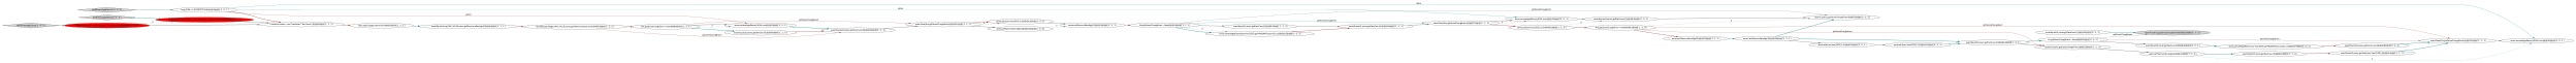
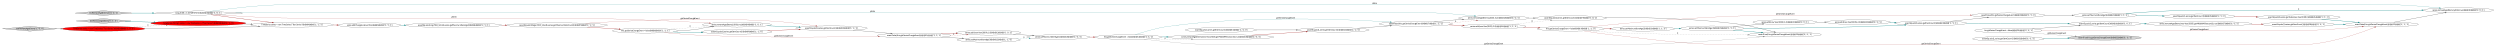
  digraph {
    fontname="IBM Plex Sans"
    rankdir=LR
    node [fillcolor=white fontname="IBM Plex Sans" shape=ellipse style=filled]
    edge [color=gray40 fontname="IBM Plex Sans" style=bold]
    n1 [label="TimeSeries series = new TimeSeries(\"Test Series\")@@@4@@@['1', '1', '1']"]
    n2 [label="series.addChangeListener(this)@@@5@@@['1', '1', '1']"]
    n3 [label="assertEquals(Long.MAX_VALUE,series.getMaximumItemAge())@@@6@@@['1', '1', '1']"]
    n4 [label="assertEquals(1,series.getItemCount())@@@16@@@['1', '1', '1']"]
    n5 [label="assertFalse(this.gotSeriesChangeEvent)@@@17@@@['1', '1', '1']"]
    n6 [label="series.removeAgedItems(y2006,true)@@@18@@@['0', '0', '1']"]
    n7 [label="series.add(new Year(2001),2.0)@@@18@@@['1', '1', '0']"]
    n8 [label="assertEquals(0,series.getItemCount())@@@19@@@['0', '0', '1']"]
    n9 [label="assertTrue(this.gotSeriesChangeEvent)@@@20@@@['0', '0', '1']"]
    n10 [label="series.removeAgedItems(new Year(2005).getMiddleMillisecond(),true)@@@15@@@['0', '0', '1']"]
    n11 [label="assertEquals(Integer.MAX_VALUE,series.getMaximumItemCount())@@@7@@@['1', '1', '1']"]
    n12 [label="series.removeAgedItems(y2006,true)@@@9@@@['0', '0', '1']"]
    n13 [label="assertEquals(0,series.getItemCount())@@@10@@@['1', '1', '1']"]
    n14 [label="assertFalse(this.gotSeriesChangeEvent)@@@11@@@['1', '1', '1']"]
    n15 [label="assertFalse(this.gotSeriesChangeEvent)@@@29@@@['1', '1', '1']"]
    n16 [label="series.removeAgedItems(y2006,true)@@@30@@@['0', '0', '1']"]
    n17 [label="assertEquals(1,series.getItemCount())@@@31@@@['0', '0', '1']"]
    n18 [fillcolor=lightgray label="assertTrue(this.gotSeriesChangeEvent)@@@32@@@['0', '0', '1']"]
    n19 [label="assertEquals(2,series.getItemCount())@@@24@@@['1', '1', '1']"]
    n20 [label="this.gotSeriesChangeEvent = false@@@25@@@['0', '0', '1']"]
    n21 [label="assertFalse(this.gotSeriesChangeEvent)@@@23@@@['1', '1', '0']"]
    n22 [label="assertEquals(2,series.getItemCount())@@@26@@@['0', '0', '1']"]
    n23 [label="series.setMaximumItemAge(1)@@@24@@@['1', '1', '0']"]
    n24 [label="series.add(new Year(2004),1.0)@@@12@@@['0', '0', '1']"]
    n25 [label="series.setMaximumItemAge(0)@@@12@@@['1', '1', '0']"]
    n26 [label="series.setMaximumItemAge(2)@@@21@@@['1', '1', '1']"]
    n27 [label="series.add(new Year(2003),1.0)@@@22@@@['0', '0', '1']"]
    n28 [label="series.add(new Year(2005),2.0)@@@23@@@['0', '0', '1']"]
    n29 [label="this.gotSeriesChangeEvent = false@@@8@@@['1', '1', '1']"]
    n30 [label="assertEquals(0,series.getItemCount())@@@9@@@['1', '1', '0']"]
    n31 [fillcolor=lightgray label="testRemoveAgedItems['0', '1', '0']" shape=diamond]
    n32 [fillcolor=red label="TimeSeries<String> series = new TimeSeries<>(\"Test Series\")@@@3@@@['0', '1', '0']"]
    n33 [label="this.gotSeriesChangeEvent = false@@@14@@@['1', '1', '1']"]
    n34 [label="assertEquals(1,series.getItemCount())@@@15@@@['1', '1', '0']"]
    n35 [label="assertEquals(1,series.getItemCount())@@@25@@@['1', '1', '0']"]
    n36 [label="assertEquals(0,series.getIndex(new Year(2001)))@@@26@@@['1', '1', '0']"]
    n37 [label="assertEquals(2,series.getItemCount())@@@28@@@['0', '0', '1']"]
    n38 [fillcolor=red label="TimeSeries series = new TimeSeries(\"Test Series\")@@@3@@@['1', '0', '0']"]
    n39 [label="this.gotSeriesChangeEvent = false@@@19@@@['1', '1', '0']"]
    n40 [label="series.setMaximumItemAge(2)@@@20@@@['1', '1', '0']"]
    n41 [label="series.removeAgedItems(new Year(2005).getMiddleMillisecond(),true)@@@27@@@['0', '0', '1']"]
    n42 [fillcolor=lightgray label="testRemoveAgedItems2['0', '0', '1']" shape=diamond]
-   n43 [label="long y2006 = 1157087372534L@@@3@@@['0', '0', '1']"]
+   n43 [label="long y2006 = 1157087372534L@@@3@@@['0', '0', '1']" shape=diamond]
    n44 [label="series.setMaximumItemAge(1)@@@13@@@['0', '0', '1']"]
    n45 [fillcolor=lightgray label="testRemoveAgedItems['1', '0', '0']" shape=diamond]
    n1 -> n2 [color=brown]
    n2 -> n3 [color=teal]
    n3 -> n11 [color=brown]
    n4 -> n5
    n5 -> n6
    n5 -> n6 [color=brown label=0 style=dashed]
    n5 -> n7 [color=brown]
    n6 -> n8
    n7 -> n8 [label=8 style=dashed]
    n7 -> n39 [color=brown]
    n8 -> n9
    n10 -> n4 [color=brown]
    n11 -> n13 [color=brown label=gotSeriesChangeEvent style=solid]
    n11 -> n29 [color=brown]
    n12 -> n13 [color=teal]
    n13 -> n14
    n14 -> n24 [color=brown label=0 style=dashed]
    n14 -> n24 [color=brown]
    n14 -> n25
    n15 -> n16
    n17 -> n18 [color=teal]
-   n19 -> n20 [color=teal]
+   n19 -> n22 [color=teal]
    n19 -> n21
    n20 -> n15 [color=brown label=gotSeriesChangeEvent style=solid]
    n20 -> n18 [label=gotSeriesChangeEvent style=solid]
    n20 -> n22
    n21 -> n23
    n22 -> n41 [color=teal]
-   n23 -> n16 [color=teal label=0 style=dashed]
+   n23 -> n16 [color=teal label=0]
    n23 -> n35 [color=teal]
    n24 -> n44
    n25 -> n44 [color=teal label=0 style=dashed]
    n26 -> n9 [color=teal]
    n26 -> n19 [color=teal]
    n26 -> n27
    n27 -> n28
    n28 -> n19 [color=teal]
    n29 -> n12 [label=0 style=dashed]
    n29 -> n12
    n29 -> n14 [color=brown label=gotSeriesChangeEvent style=solid]
    n29 -> n30 [color=teal]
    n30 -> n13 [color=brown]
    n31 -> n32 [color=teal]
    n32 -> n1
    n33 -> n5 [color=teal label=gotSeriesChangeEvent style=solid]
    n33 -> n9 [label=gotSeriesChangeEvent style=solid]
    n33 -> n10 [color=teal]
    n33 -> n10 [label=0 style=dashed]
-   n33 -> n34
    n34 -> n4
    n35 -> n36 [color=brown]
    n36 -> n15 [color=teal]
    n37 -> n15 [color=teal]
    n38 -> n1
    n38 -> n32 [color=brown label=0 style=dashed]
    n39 -> n9 [label=0 style=dashed]
    n39 -> n15 [color=brown label=gotSeriesChangeEvent style=solid]
    n39 -> n21 [color=brown label=gotSeriesChangeEvent style=solid]
    n39 -> n40 [color=brown]
    n40 -> n26 [color=teal]
    n41 -> n37 [color=brown]
    n42 -> n43 [color=teal]
    n43 -> n1 [color=brown]
    n43 -> n6 [color=teal label=y2006 style=solid]
    n43 -> n12 [color=brown label=y2004 style=solid]
    n43 -> n16 [color=teal label=y2006 style=solid]
    n44 -> n33 [color=brown]
    n45 -> n38
  }
